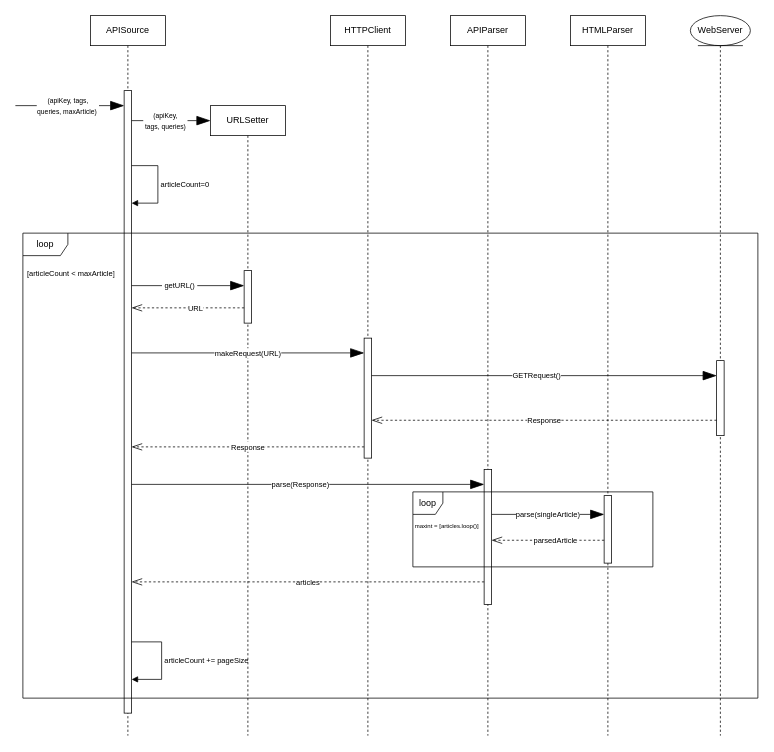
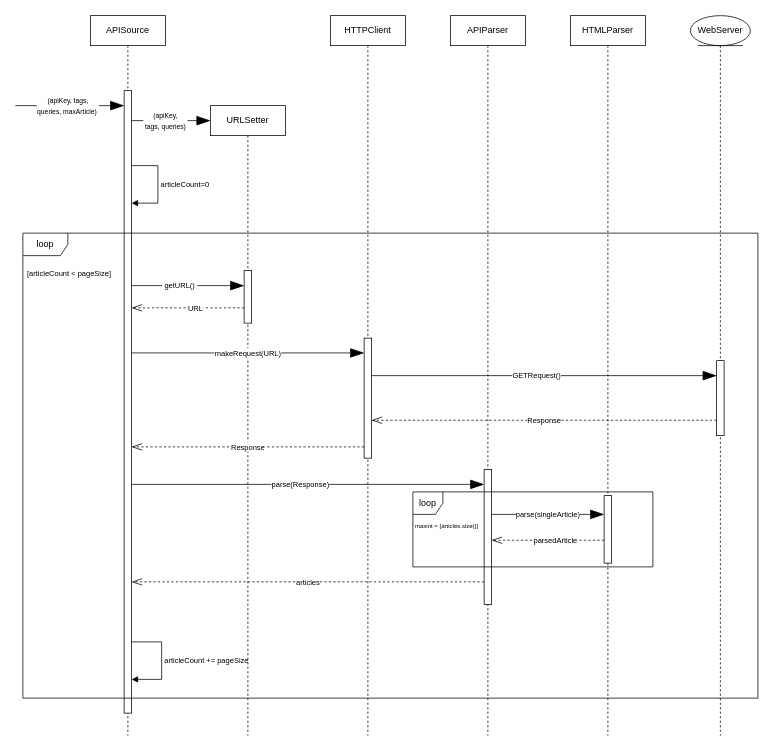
  <mxCell id="0" />
  <mxCell id="1" parent="0" />
  <mxCell id="2" value="APISource" style="shape=umlLifeline;perimeter=lifelinePerimeter;whiteSpace=wrap;html=1;container=1;dropTarget=0;collapsible=0;recursiveResize=0;outlineConnect=0;portConstraint=eastwest;newEdgeStyle={&quot;edgeStyle&quot;:&quot;elbowEdgeStyle&quot;,&quot;elbow&quot;:&quot;vertical&quot;,&quot;curved&quot;:0,&quot;rounded&quot;:0};" parent="1" vertex="1"><mxGeometry x="120" y="20" width="100" height="960" as="geometry" /></mxCell>
  <mxCell id="3" value="" style="html=1;points=[];perimeter=orthogonalPerimeter;outlineConnect=0;targetShapes=umlLifeline;portConstraint=eastwest;newEdgeStyle={&quot;edgeStyle&quot;:&quot;elbowEdgeStyle&quot;,&quot;elbow&quot;:&quot;vertical&quot;,&quot;curved&quot;:0,&quot;rounded&quot;:0};" parent="2" vertex="1"><mxGeometry x="45" y="100" width="10" height="830" as="geometry" /></mxCell>
  <mxCell id="4" value="&lt;font style=&quot;font-size: 10px;&quot;&gt;articleCount=0&lt;/font&gt;" style="html=1;align=left;spacingLeft=2;endArrow=block;rounded=0;edgeStyle=orthogonalEdgeStyle;curved=0;rounded=0;" parent="2" source="3" target="3" edge="1"><mxGeometry relative="1" as="geometry"><mxPoint x="60" y="180" as="sourcePoint" /><Array as="points"><mxPoint x="90" y="200" /><mxPoint x="90" y="250" /></Array><mxPoint x="65" y="210.014" as="targetPoint" /></mxGeometry></mxCell>
  <mxCell id="5" value="&lt;font style=&quot;font-size: 10px;&quot;&gt;articleCount += pageSize&lt;/font&gt;" style="html=1;align=left;spacingLeft=2;endArrow=block;rounded=0;edgeStyle=orthogonalEdgeStyle;curved=0;rounded=0;" edge="1" parent="2"><mxGeometry relative="1" as="geometry"><mxPoint x="55" y="835" as="sourcePoint" /><Array as="points"><mxPoint x="95" y="835" /><mxPoint x="95" y="885" /></Array><mxPoint x="55" y="885" as="targetPoint" /><mxPoint as="offset" /></mxGeometry></mxCell>
  <mxCell id="6" value="&lt;font style=&quot;font-size: 9px;&quot;&gt;(apiKey, tags,&lt;br&gt;queries, maxArticle)&amp;nbsp;&lt;/font&gt;" style="endArrow=blockThin;endSize=16;endFill=1;html=1;rounded=0;" parent="1" edge="1"><mxGeometry x="-0.04" width="160" relative="1" as="geometry"><mxPoint x="20" y="140" as="sourcePoint" /><mxPoint x="165" y="140" as="targetPoint" /><mxPoint as="offset" /></mxGeometry></mxCell>
  <mxCell id="7" value="HTTPClient" style="shape=umlLifeline;perimeter=lifelinePerimeter;whiteSpace=wrap;html=1;container=1;dropTarget=0;collapsible=0;recursiveResize=0;outlineConnect=0;portConstraint=eastwest;newEdgeStyle={&quot;edgeStyle&quot;:&quot;elbowEdgeStyle&quot;,&quot;elbow&quot;:&quot;vertical&quot;,&quot;curved&quot;:0,&quot;rounded&quot;:0};" parent="1" vertex="1"><mxGeometry x="440" y="20" width="100" height="960" as="geometry" /></mxCell>
  <mxCell id="8" value="URLSetter" style="shape=umlLifeline;perimeter=lifelinePerimeter;whiteSpace=wrap;html=1;container=1;dropTarget=0;collapsible=0;recursiveResize=0;outlineConnect=0;portConstraint=eastwest;newEdgeStyle={&quot;edgeStyle&quot;:&quot;elbowEdgeStyle&quot;,&quot;elbow&quot;:&quot;vertical&quot;,&quot;curved&quot;:0,&quot;rounded&quot;:0};" parent="1" vertex="1"><mxGeometry x="280" y="140" width="100" height="840" as="geometry" /></mxCell>
  <mxCell id="9" value="&lt;font style=&quot;font-size: 9px;&quot;&gt;(apiKey,&lt;br&gt;&amp;nbsp;tags, queries)&amp;nbsp;&lt;/font&gt;" style="endArrow=blockThin;endSize=16;endFill=1;html=1;rounded=0;" parent="1" source="3" edge="1"><mxGeometry x="-0.143" width="160" relative="1" as="geometry"><mxPoint x="180" y="160" as="sourcePoint" /><mxPoint x="280" y="160" as="targetPoint" /><mxPoint as="offset" /></mxGeometry></mxCell>
  <mxCell id="10" value="APIParser" style="shape=umlLifeline;perimeter=lifelinePerimeter;whiteSpace=wrap;html=1;container=1;dropTarget=0;collapsible=0;recursiveResize=0;outlineConnect=0;portConstraint=eastwest;newEdgeStyle={&quot;edgeStyle&quot;:&quot;elbowEdgeStyle&quot;,&quot;elbow&quot;:&quot;vertical&quot;,&quot;curved&quot;:0,&quot;rounded&quot;:0};" parent="1" vertex="1"><mxGeometry x="600" y="20" width="100" height="960" as="geometry" /></mxCell>
  <mxCell id="11" value="HTMLParser" style="shape=umlLifeline;perimeter=lifelinePerimeter;whiteSpace=wrap;html=1;container=1;dropTarget=0;collapsible=0;recursiveResize=0;outlineConnect=0;portConstraint=eastwest;newEdgeStyle={&quot;edgeStyle&quot;:&quot;elbowEdgeStyle&quot;,&quot;elbow&quot;:&quot;vertical&quot;,&quot;curved&quot;:0,&quot;rounded&quot;:0};" parent="1" vertex="1"><mxGeometry x="760" y="20" width="100" height="960" as="geometry" /></mxCell>
  <mxCell id="12" value="" style="html=1;points=[];perimeter=orthogonalPerimeter;outlineConnect=0;targetShapes=umlLifeline;portConstraint=eastwest;newEdgeStyle={&quot;edgeStyle&quot;:&quot;elbowEdgeStyle&quot;,&quot;elbow&quot;:&quot;vertical&quot;,&quot;curved&quot;:0,&quot;rounded&quot;:0};" parent="11" vertex="1"><mxGeometry x="45" y="640" width="10" height="90" as="geometry" /></mxCell>
  <mxCell id="13" value="loop" style="shape=umlFrame;whiteSpace=wrap;html=1;pointerEvents=0;" parent="1" vertex="1"><mxGeometry x="30" y="310" width="980" height="620" as="geometry" /></mxCell>
- <mxCell id="14" value="&lt;font style=&quot;font-size: 10px;&quot;&gt;[articleCount &amp;lt; maxArticle]&lt;/font&gt;" style="text;strokeColor=none;fillColor=none;align=left;verticalAlign=top;spacingLeft=4;spacingRight=4;overflow=hidden;rotatable=0;points=[[0,0.5],[1,0.5]];portConstraint=eastwest;whiteSpace=wrap;html=1;" parent="1" vertex="1"><mxGeometry x="30" y="350" width="140" height="40" as="geometry" /></mxCell>
+ <mxCell id="14" value="&lt;font style=&quot;font-size: 10px;&quot;&gt;[articleCount &amp;lt; pageSize]&lt;/font&gt;" style="text;strokeColor=none;fillColor=none;align=left;verticalAlign=top;spacingLeft=4;spacingRight=4;overflow=hidden;rotatable=0;points=[[0,0.5],[1,0.5]];portConstraint=eastwest;whiteSpace=wrap;html=1;" parent="1" vertex="1"><mxGeometry x="30" y="350" width="140" height="40" as="geometry" /></mxCell>
  <mxCell id="15" value="" style="html=1;points=[];perimeter=orthogonalPerimeter;outlineConnect=0;targetShapes=umlLifeline;portConstraint=eastwest;newEdgeStyle={&quot;edgeStyle&quot;:&quot;elbowEdgeStyle&quot;,&quot;elbow&quot;:&quot;vertical&quot;,&quot;curved&quot;:0,&quot;rounded&quot;:0};" parent="1" vertex="1"><mxGeometry x="325" y="360" width="10" height="70" as="geometry" /></mxCell>
  <mxCell id="16" value="&lt;font style=&quot;font-size: 10px;&quot;&gt;&amp;nbsp;getURL()&amp;nbsp;&lt;/font&gt;" style="endArrow=blockThin;endSize=16;endFill=1;html=1;rounded=0;" parent="1" target="15" edge="1"><mxGeometry x="-0.143" width="160" relative="1" as="geometry"><mxPoint x="175" y="380" as="sourcePoint" /><mxPoint x="280" y="380" as="targetPoint" /><mxPoint as="offset" /></mxGeometry></mxCell>
  <mxCell id="17" value="&lt;font style=&quot;font-size: 10px;&quot;&gt;URL&lt;/font&gt;" style="endArrow=openThin;endSize=12;dashed=1;html=1;rounded=0;endFill=0;" parent="1" edge="1"><mxGeometry x="-0.133" width="160" relative="1" as="geometry"><mxPoint x="325" y="409.64" as="sourcePoint" /><mxPoint x="175" y="409.64" as="targetPoint" /><Array as="points"><mxPoint x="300" y="409.64" /></Array><mxPoint as="offset" /></mxGeometry></mxCell>
  <mxCell id="18" value="" style="html=1;points=[];perimeter=orthogonalPerimeter;outlineConnect=0;targetShapes=umlLifeline;portConstraint=eastwest;newEdgeStyle={&quot;edgeStyle&quot;:&quot;elbowEdgeStyle&quot;,&quot;elbow&quot;:&quot;vertical&quot;,&quot;curved&quot;:0,&quot;rounded&quot;:0};" parent="1" vertex="1"><mxGeometry x="485" y="450" width="10" height="160" as="geometry" /></mxCell>
  <mxCell id="19" value="&lt;font style=&quot;font-size: 10px;&quot;&gt;makeRequest(URL)&lt;/font&gt;" style="endArrow=blockThin;endSize=16;endFill=1;html=1;rounded=0;" parent="1" target="18" edge="1"><mxGeometry width="160" relative="1" as="geometry"><mxPoint x="175" y="469.72" as="sourcePoint" /><mxPoint x="325" y="469.72" as="targetPoint" /><mxPoint as="offset" /></mxGeometry></mxCell>
  <mxCell id="20" value="&lt;font style=&quot;font-size: 10px;&quot;&gt;Response&lt;/font&gt;" style="endArrow=openThin;endSize=12;dashed=1;html=1;rounded=0;endFill=0;" parent="1" edge="1"><mxGeometry x="-0.001" width="160" relative="1" as="geometry"><mxPoint x="485" y="595" as="sourcePoint" /><mxPoint x="175" y="595" as="targetPoint" /><Array as="points"><mxPoint x="390" y="595" /><mxPoint x="240" y="595" /></Array><mxPoint as="offset" /></mxGeometry></mxCell>
  <mxCell id="21" value="&lt;font style=&quot;font-size: 10px;&quot;&gt;parse(Response)&lt;/font&gt;" style="endArrow=blockThin;endSize=16;endFill=1;html=1;rounded=0;" parent="1" edge="1"><mxGeometry x="-0.043" width="160" relative="1" as="geometry"><mxPoint x="175" y="645" as="sourcePoint" /><mxPoint x="645" y="645" as="targetPoint" /><mxPoint as="offset" /></mxGeometry></mxCell>
  <mxCell id="22" value="" style="html=1;points=[];perimeter=orthogonalPerimeter;outlineConnect=0;targetShapes=umlLifeline;portConstraint=eastwest;newEdgeStyle={&quot;edgeStyle&quot;:&quot;elbowEdgeStyle&quot;,&quot;elbow&quot;:&quot;vertical&quot;,&quot;curved&quot;:0,&quot;rounded&quot;:0};" parent="1" vertex="1"><mxGeometry x="645" y="625" width="10" height="180" as="geometry" /></mxCell>
  <mxCell id="23" value="&lt;font style=&quot;font-size: 10px;&quot;&gt;articles&lt;/font&gt;" style="endArrow=openThin;endSize=12;dashed=1;html=1;rounded=0;endFill=0;" parent="1" source="22" edge="1"><mxGeometry width="160" relative="1" as="geometry"><mxPoint x="630" y="685" as="sourcePoint" /><mxPoint x="175" y="775" as="targetPoint" /><Array as="points"><mxPoint x="610" y="775" /></Array><mxPoint as="offset" /></mxGeometry></mxCell>
  <mxCell id="24" value="&lt;font style=&quot;font-size: 10px;&quot;&gt;parse(singleArticle)&lt;/font&gt;" style="endArrow=blockThin;endSize=16;endFill=1;html=1;rounded=0;" parent="1" target="12" edge="1"><mxGeometry width="160" relative="1" as="geometry"><mxPoint x="655" y="685" as="sourcePoint" /><mxPoint x="645" y="632.66" as="targetPoint" /><mxPoint as="offset" /></mxGeometry></mxCell>
  <mxCell id="25" value="&lt;font style=&quot;font-size: 10px;&quot;&gt;parsedArticle&lt;/font&gt;" style="endArrow=openThin;endSize=12;dashed=1;html=1;rounded=0;endFill=0;" edge="1" parent="1"><mxGeometry x="-0.133" width="160" relative="1" as="geometry"><mxPoint x="805" y="719.5" as="sourcePoint" /><mxPoint x="655" y="719.5" as="targetPoint" /><Array as="points"><mxPoint x="780" y="719.5" /></Array><mxPoint as="offset" /></mxGeometry></mxCell>
  <mxCell id="26" value="loop" style="shape=umlFrame;whiteSpace=wrap;html=1;pointerEvents=0;width=40;height=30;" vertex="1" parent="1"><mxGeometry x="550" y="655" width="320" height="100" as="geometry" /></mxCell>
- <mxCell id="27" value="&lt;font style=&quot;font-size: 8px;&quot;&gt;maxint = [articles.loop()]&lt;/font&gt;" style="text;html=1;align=center;verticalAlign=middle;resizable=0;points=[];autosize=1;strokeColor=none;fillColor=none;" vertex="1" parent="1"><mxGeometry x="540" y="685" width="110" height="30" as="geometry" /></mxCell>
+ <mxCell id="27" value="&lt;font style=&quot;font-size: 8px;&quot;&gt;maxint = [articles.size()]&lt;/font&gt;" style="text;html=1;align=center;verticalAlign=middle;resizable=0;points=[];autosize=1;strokeColor=none;fillColor=none;" vertex="1" parent="1"><mxGeometry x="540" y="685" width="110" height="30" as="geometry" /></mxCell>
  <mxCell id="28" value="WebServer" style="shape=umlLifeline;perimeter=lifelinePerimeter;whiteSpace=wrap;html=1;container=1;dropTarget=0;collapsible=0;recursiveResize=0;outlineConnect=0;portConstraint=eastwest;newEdgeStyle={&quot;edgeStyle&quot;:&quot;elbowEdgeStyle&quot;,&quot;elbow&quot;:&quot;vertical&quot;,&quot;curved&quot;:0,&quot;rounded&quot;:0};participant=umlEntity;" vertex="1" parent="1"><mxGeometry x="920" y="20" width="80" height="960" as="geometry" /></mxCell>
  <mxCell id="29" value="" style="html=1;points=[];perimeter=orthogonalPerimeter;outlineConnect=0;targetShapes=umlLifeline;portConstraint=eastwest;newEdgeStyle={&quot;edgeStyle&quot;:&quot;elbowEdgeStyle&quot;,&quot;elbow&quot;:&quot;vertical&quot;,&quot;curved&quot;:0,&quot;rounded&quot;:0};" vertex="1" parent="28"><mxGeometry x="35" y="460" width="10" height="100" as="geometry" /></mxCell>
  <mxCell id="30" value="&lt;font style=&quot;font-size: 10px;&quot;&gt;GETRequest()&lt;/font&gt;" style="endArrow=blockThin;endSize=16;endFill=1;html=1;rounded=0;" edge="1" parent="1" target="29"><mxGeometry x="-0.043" width="160" relative="1" as="geometry"><mxPoint x="495" y="500" as="sourcePoint" /><mxPoint x="950" y="500" as="targetPoint" /><mxPoint as="offset" /></mxGeometry></mxCell>
  <mxCell id="31" value="&lt;font style=&quot;font-size: 10px;&quot;&gt;Response&lt;/font&gt;" style="endArrow=openThin;endSize=12;dashed=1;html=1;rounded=0;endFill=0;" edge="1" parent="1" source="29"><mxGeometry width="160" relative="1" as="geometry"><mxPoint x="930" y="560" as="sourcePoint" /><mxPoint x="495" y="559.5" as="targetPoint" /><Array as="points" /><mxPoint as="offset" /></mxGeometry></mxCell>
